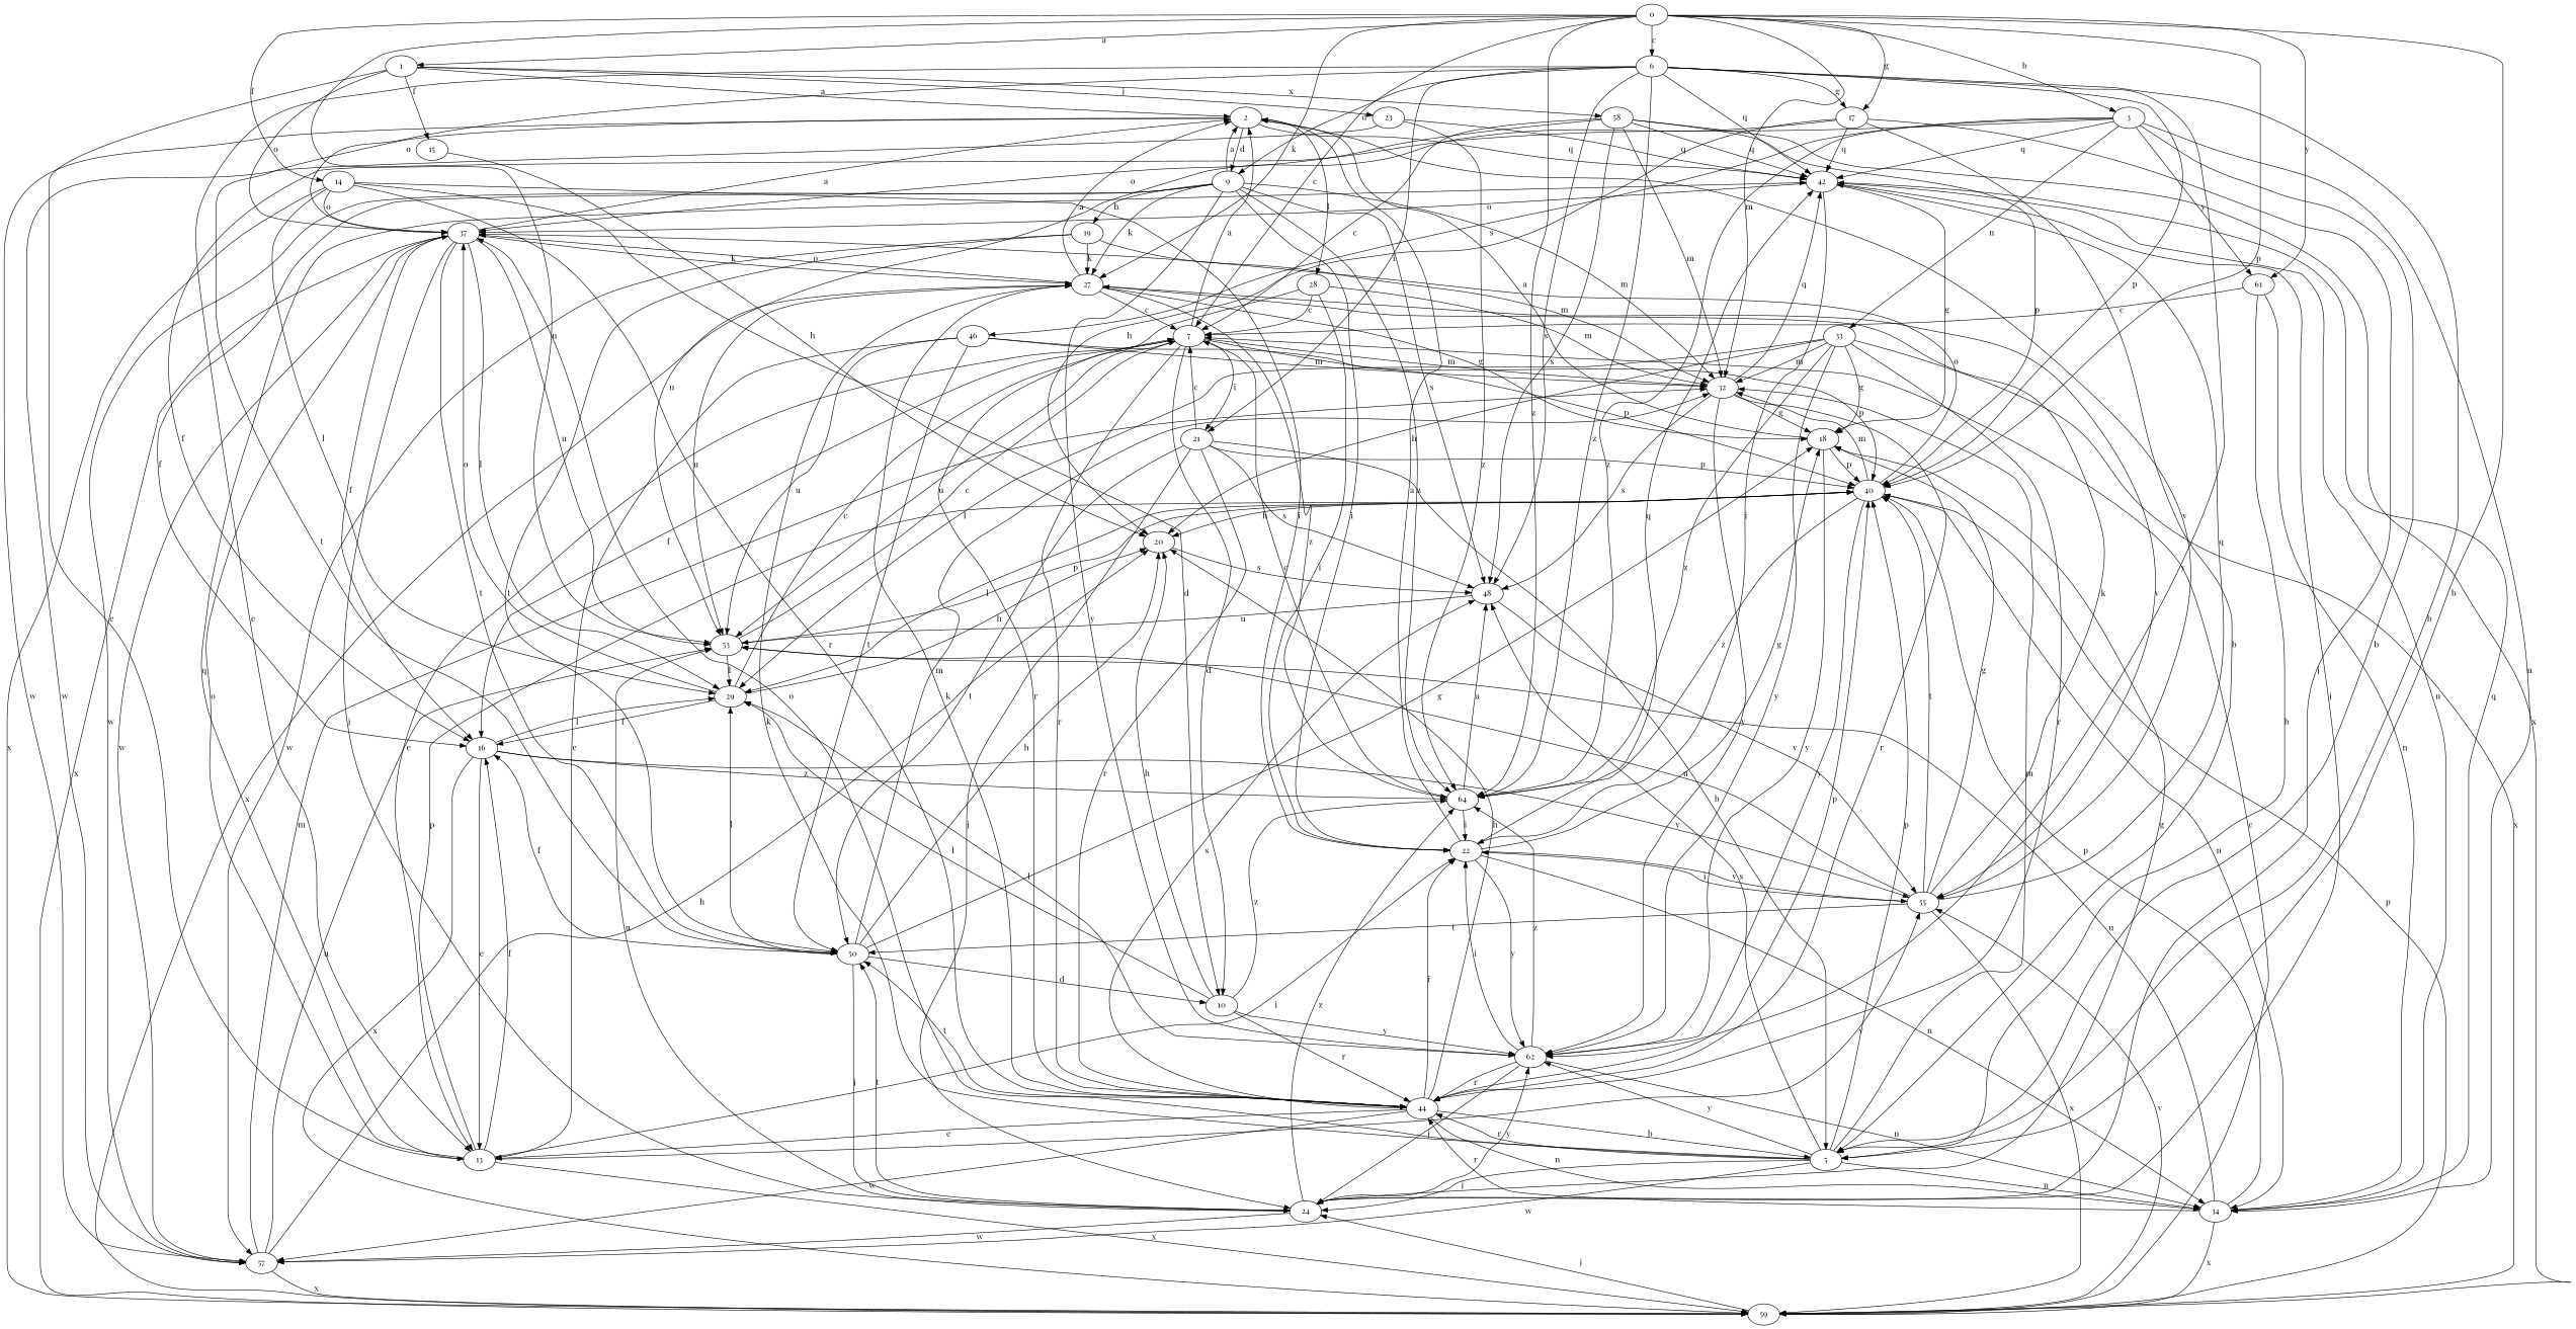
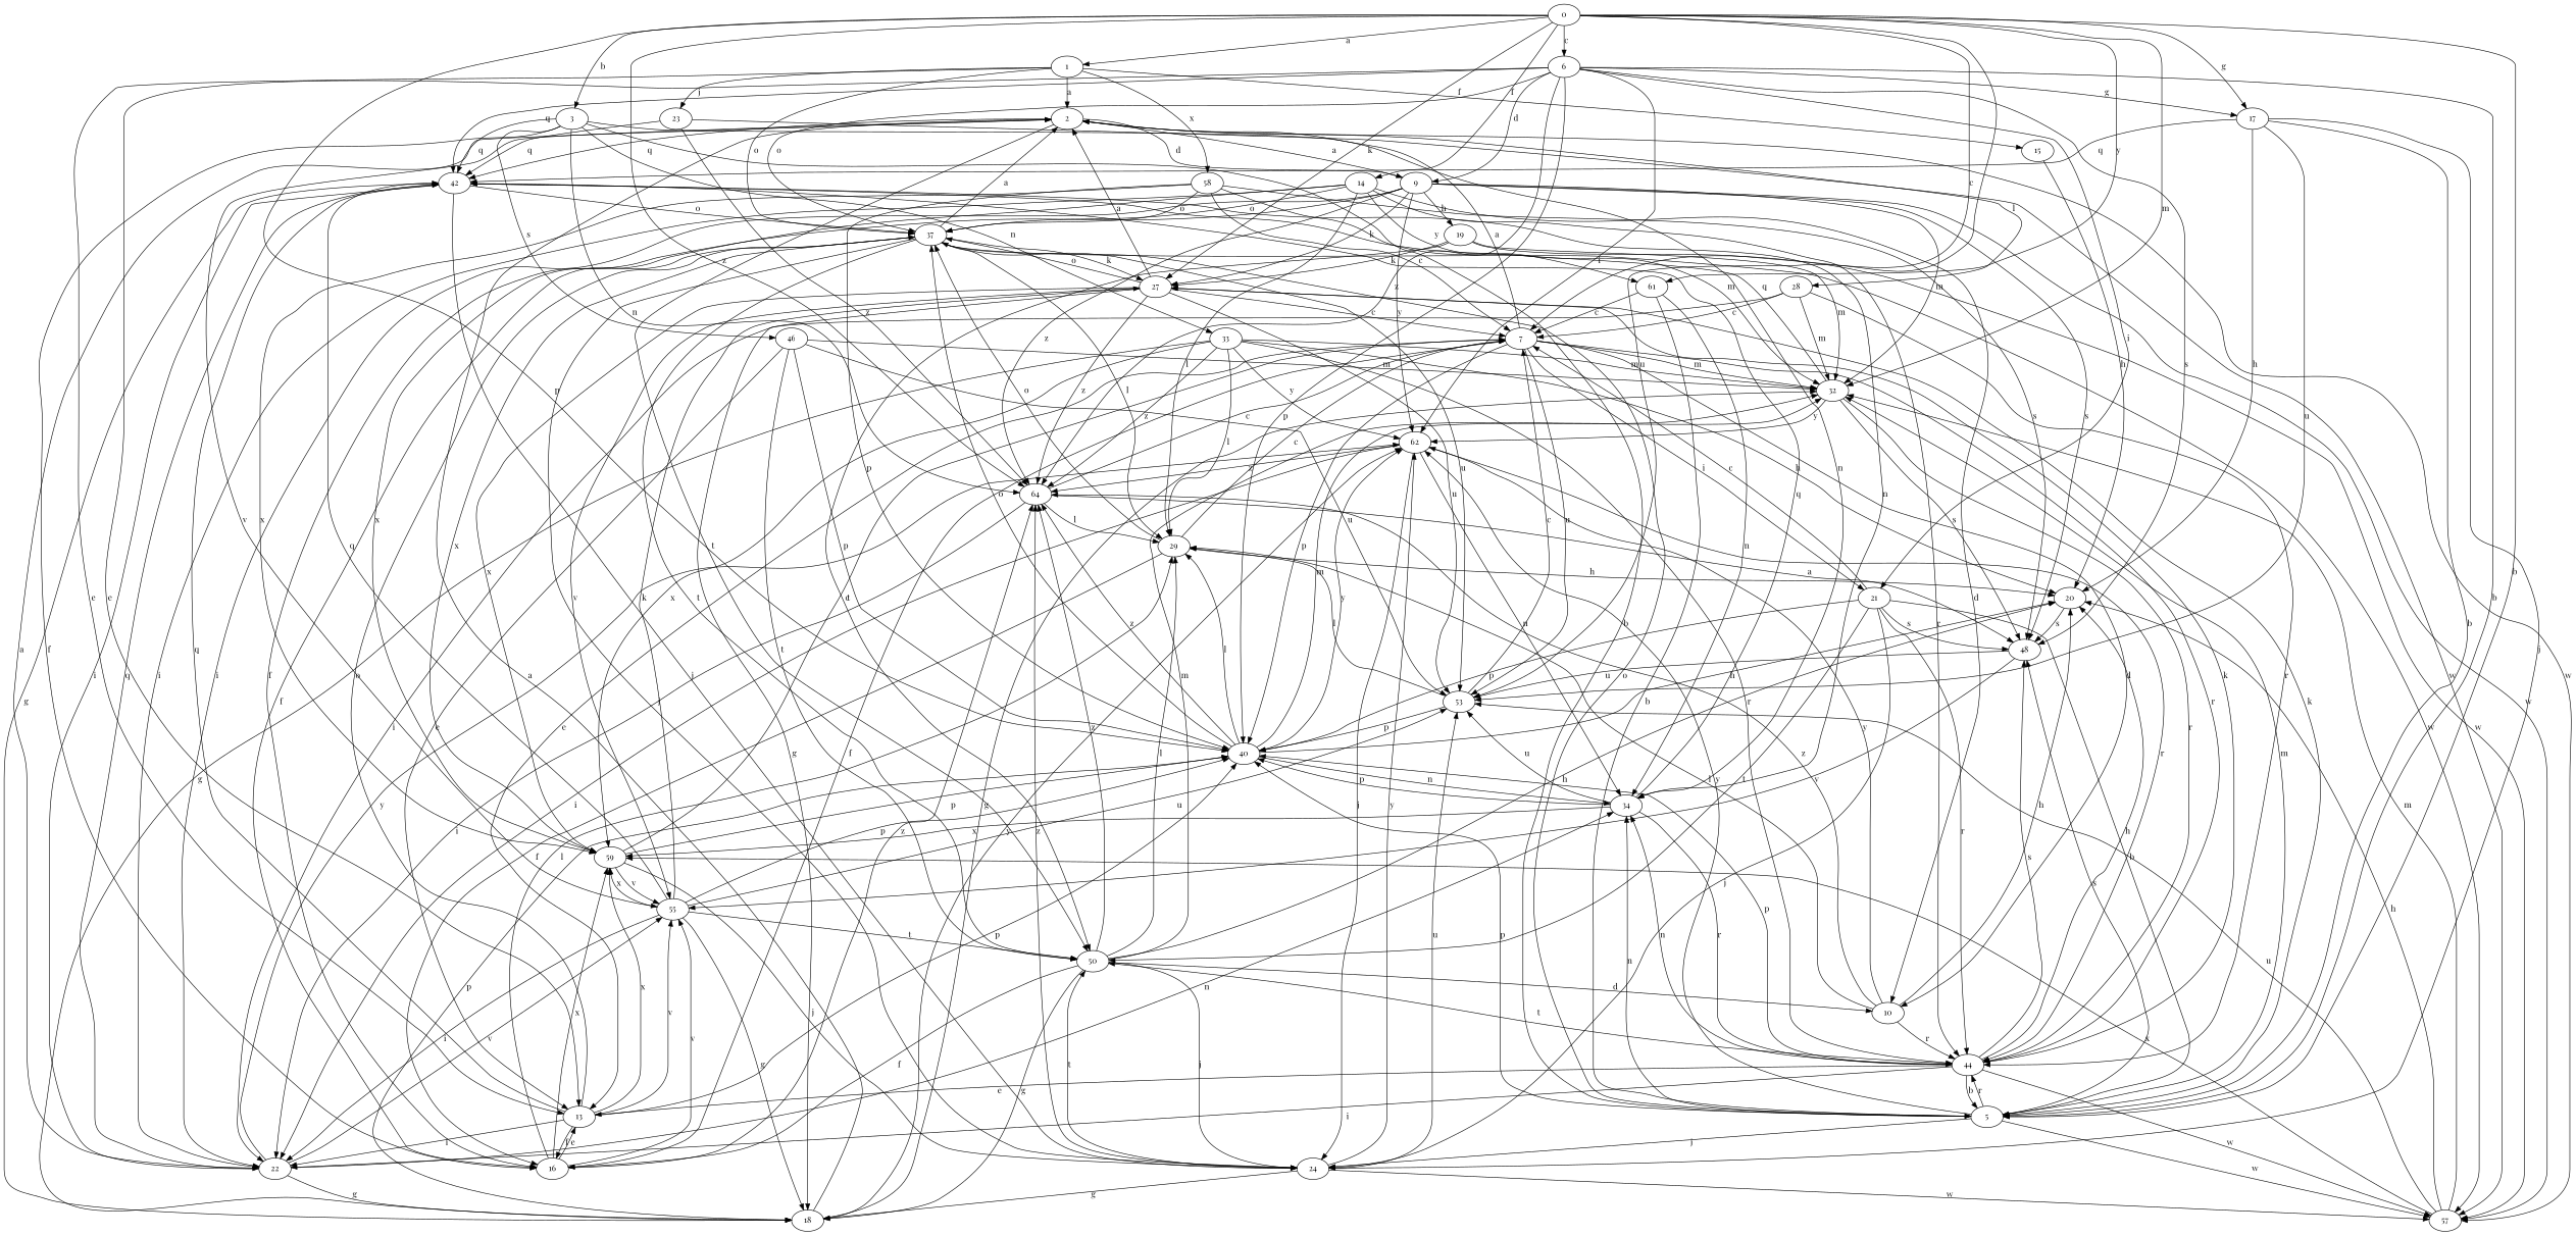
  strict digraph {
    fontname="Playfair Display"
    node [fontname="Playfair Display"]
    edge [fontname="Playfair Display"]
    0
    1
    3
    5
    6
    7
    14
    17
    27
    32
    40
    53
    61
    64
    2
    13
    15
    23
    37
    58
    42
    16
    33
    34
    46
    57
    24
    44
    48
    62
    9
    21
    10
    22
    29
    59
    20
    55
    18
    28
    50
    19
    0 -> 1 [label=a]
    0 -> 3 [label=b]
    0 -> 5 [label=b]
    0 -> 6 [label=c]
    0 -> 7 [label=c]
    0 -> 14 [label=f]
    0 -> 17 [label=g]
    0 -> 27 [label=k]
    0 -> 32 [label=m]
    0 -> 40 [label=p]
    0 -> 53 [label=u]
    0 -> 61 [label=y]
    0 -> 64 [label=z]
    1 -> 2 [label=a]
    1 -> 13 [label=e]
    1 -> 15 [label=f]
    1 -> 23 [label=j]
    1 -> 37 [label=o]
    1 -> 58 [label=x]
    3 -> 5 [label=b]
-   3 -> 61 [label=y]
-   3 -> 64 [label=z]
+   14 -> 61 [label=y]
+   3 -> 64 [label=n]
    3 -> 42 [label=q]
    3 -> 16 [label=f]
    3 -> 33 [label=n]
    3 -> 34 [label=n]
    3 -> 46 [label=s]
    5 -> 27 [label=k]
    5 -> 32 [label=m]
    5 -> 40 [label=p]
    5 -> 37 [label=o]
    5 -> 34 [label=n]
    5 -> 57 [label=w]
    5 -> 24 [label=j]
    5 -> 44 [label=r]
    5 -> 48 [label=s]
    5 -> 62 [label=y]
    6 -> 5 [label=b]
    6 -> 17 [label=g]
    6 -> 40 [label=p]
    6 -> 64 [label=z]
    6 -> 13 [label=e]
    6 -> 37 [label=o]
    6 -> 42 [label=q]
    6 -> 48 [label=s]
-   6 -> 62 [label=y]
+   6 -> 62 [label=i]
    6 -> 9 [label=d]
    6 -> 21 [label=i]
    7 -> 32 [label=m]
    7 -> 40 [label=p]
    7 -> 53 [label=u]
    7 -> 2 [label=a]
    7 -> 13 [label=e]
    7 -> 16 [label=f]
    7 -> 44 [label=r]
    7 -> 21 [label=i]
    7 -> 10 [label=d]
    14 -> 37 [label=o]
    14 -> 44 [label=r]
    14 -> 10 [label=d]
    14 -> 22 [label=i]
    14 -> 29 [label=l]
    14 -> 59 [label=x]
    17 -> 5 [label=b]
    17 -> 53 [label=u]
    17 -> 42 [label=q]
    17 -> 24 [label=j]
    17 -> 20 [label=h]
    27 -> 7 [label=c]
    27 -> 53 [label=u]
    27 -> 64 [label=z]
    27 -> 2 [label=a]
    27 -> 37 [label=o]
    27 -> 59 [label=x]
    27 -> 55 [label=v]
    27 -> 18 [label=g]
    32 -> 42 [label=q]
    32 -> 44 [label=r]
    32 -> 48 [label=s]
    32 -> 62 [label=y]
-   32 -> 18 [label=g]
+   18 -> 32 [label=g]
    40 -> 32 [label=m]
    40 -> 64 [label=z]
    40 -> 37 [label=o]
    40 -> 34 [label=n]
    40 -> 62 [label=y]
    40 -> 29 [label=l]
    40 -> 20 [label=h]
    53 -> 7 [label=c]
    53 -> 40 [label=p]
    53 -> 29 [label=l]
    61 -> 5 [label=b]
    61 -> 7 [label=c]
    61 -> 34 [label=n]
    64 -> 7 [label=c]
    64 -> 48 [label=a]
    64 -> 22 [label=i]
-   62 -> 29 [label=l]
+   64 -> 29 [label=l]
    2 -> 42 [label=q]
    2 -> 57 [label=w]
    2 -> 9 [label=d]
    2 -> 55 [label=v]
    2 -> 28 [label=l]
    2 -> 50 [label=t]
    13 -> 40 [label=p]
    13 -> 37 [label=o]
    13 -> 42 [label=q]
    13 -> 16 [label=f]
    13 -> 22 [label=i]
    13 -> 59 [label=x]
    13 -> 55 [label=v]
    15 -> 20 [label=h]
    23 -> 64 [label=z]
    23 -> 42 [label=q]
    23 -> 57 [label=w]
    37 -> 27 [label=k]
    37 -> 53 [label=u]
    37 -> 2 [label=a]
    37 -> 16 [label=f]
    37 -> 57 [label=w]
    37 -> 24 [label=j]
    37 -> 29 [label=l]
    37 -> 59 [label=x]
    37 -> 50 [label=t]
    58 -> 7 [label=c]
    58 -> 32 [label=m]
    58 -> 40 [label=p]
    58 -> 37 [label=o]
-   58 -> 42 [label=q]
    58 -> 48 [label=s]
    58 -> 59 [label=x]
    42 -> 37 [label=o]
    42 -> 34 [label=n]
    42 -> 24 [label=j]
    42 -> 22 [label=i]
    42 -> 18 [label=g]
    16 -> 64 [label=z]
    16 -> 13 [label=e]
    16 -> 29 [label=l]
    16 -> 59 [label=x]
    16 -> 55 [label=v]
    33 -> 32 [label=m]
    33 -> 64 [label=z]
    33 -> 44 [label=r]
    33 -> 62 [label=y]
    33 -> 29 [label=l]
    33 -> 59 [label=x]
    33 -> 20 [label=h]
    33 -> 18 [label=g]
    34 -> 40 [label=p]
    34 -> 53 [label=u]
    34 -> 42 [label=q]
    34 -> 44 [label=r]
    34 -> 59 [label=x]
    46 -> 32 [label=m]
    46 -> 40 [label=p]
    46 -> 53 [label=u]
    46 -> 13 [label=e]
    46 -> 50 [label=t]
    57 -> 32 [label=m]
    57 -> 53 [label=u]
    57 -> 59 [label=x]
    57 -> 20 [label=h]
    24 -> 53 [label=u]
    24 -> 64 [label=z]
    24 -> 57 [label=w]
    24 -> 62 [label=y]
    24 -> 18 [label=g]
    24 -> 50 [label=t]
    44 -> 5 [label=b]
    44 -> 27 [label=k]
    44 -> 40 [label=p]
    44 -> 13 [label=e]
    44 -> 34 [label=n]
    44 -> 57 [label=w]
    44 -> 48 [label=s]
    44 -> 22 [label=i]
    44 -> 20 [label=h]
    44 -> 50 [label=t]
    48 -> 53 [label=u]
    48 -> 55 [label=v]
    62 -> 64 [label=z]
    62 -> 34 [label=n]
    62 -> 24 [label=j]
    62 -> 44 [label=r]
    62 -> 22 [label=i]
    9 -> 27 [label=k]
    9 -> 32 [label=m]
    9 -> 64 [label=z]
    9 -> 2 [label=a]
    9 -> 16 [label=f]
    9 -> 57 [label=w]
    9 -> 48 [label=s]
    9 -> 62 [label=y]
    9 -> 22 [label=i]
    9 -> 19 [label=h]
    21 -> 5 [label=b]
    21 -> 7 [label=c]
    21 -> 40 [label=p]
    21 -> 24 [label=j]
    21 -> 44 [label=r]
    21 -> 48 [label=s]
    21 -> 50 [label=t]
    10 -> 64 [label=z]
    10 -> 44 [label=r]
    10 -> 62 [label=y]
    10 -> 29 [label=l]
    10 -> 20 [label=h]
    22 -> 2 [label=a]
    22 -> 42 [label=q]
    22 -> 34 [label=n]
    22 -> 62 [label=y]
    22 -> 55 [label=v]
    22 -> 18 [label=g]
    29 -> 7 [label=c]
    29 -> 37 [label=o]
    29 -> 16 [label=f]
    29 -> 20 [label=h]
    59 -> 7 [label=c]
    59 -> 40 [label=p]
    59 -> 24 [label=j]
    59 -> 55 [label=v]
    20 -> 48 [label=s]
    55 -> 27 [label=k]
-   55 -> 40 [label=t]
+   55 -> 40 [label=p]
    55 -> 53 [label=u]
    55 -> 42 [label=q]
    55 -> 22 [label=i]
    55 -> 59 [label=x]
    55 -> 18 [label=g]
    55 -> 50 [label=t]
    18 -> 40 [label=p]
    18 -> 2 [label=a]
    18 -> 62 [label=y]
    28 -> 7 [label=c]
    28 -> 32 [label=m]
    28 -> 44 [label=r]
    28 -> 22 [label=i]
    50 -> 32 [label=m]
+   50 -> 64 [label=z]
    50 -> 16 [label=f]
    50 -> 24 [label=j]
    50 -> 10 [label=d]
    50 -> 29 [label=l]
    50 -> 20 [label=h]
    50 -> 18 [label=g]
    19 -> 27 [label=k]
    19 -> 32 [label=m]
    19 -> 57 [label=w]
    19 -> 50 [label=t]
  }
